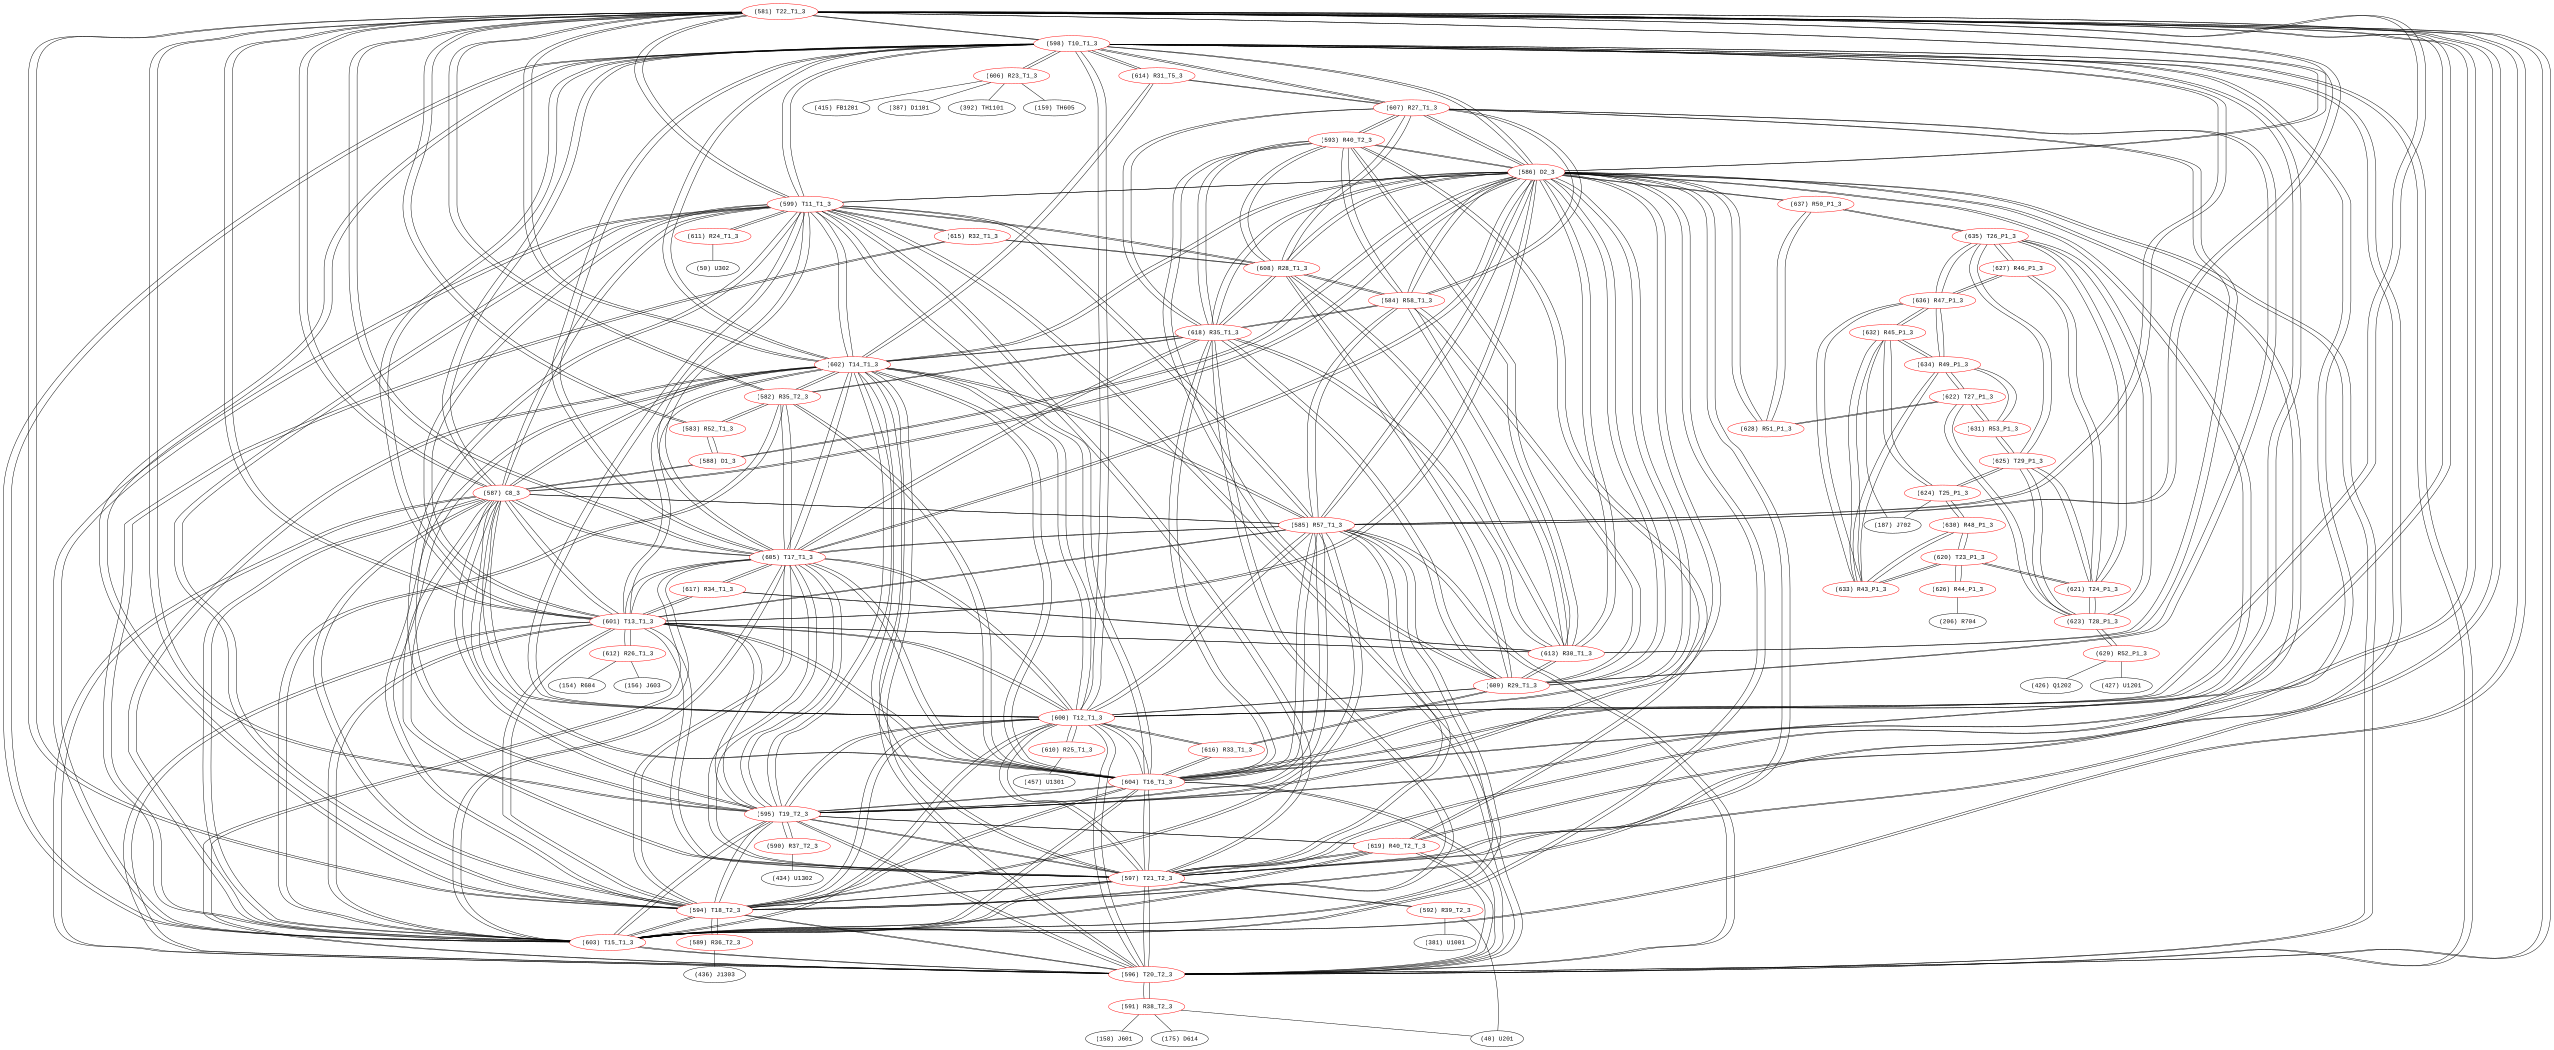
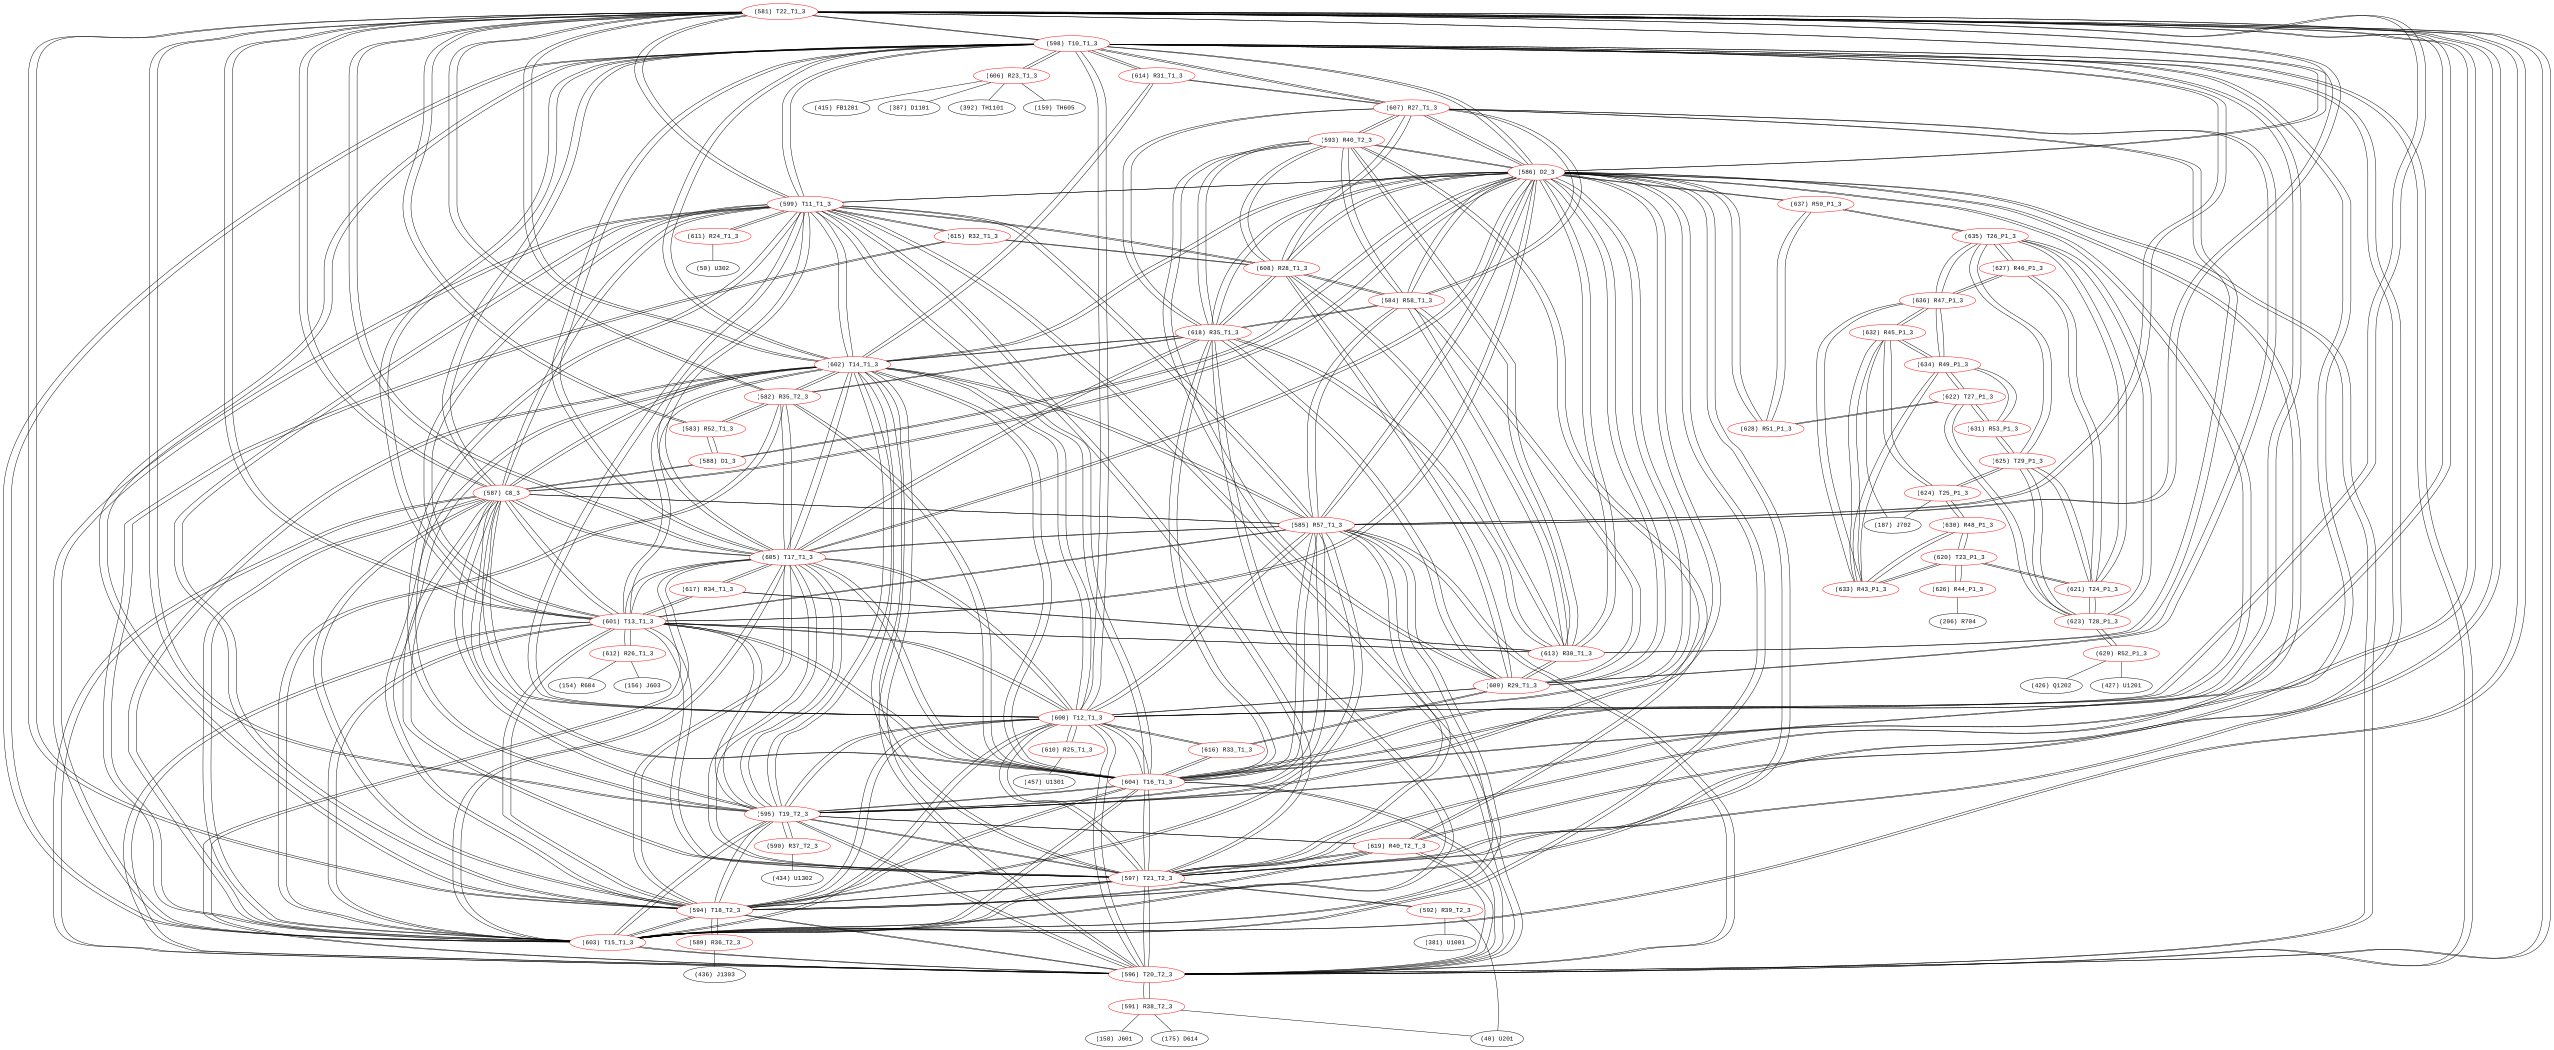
  graph {
    fontname="Liberation Mono"
    node [color=red fontname="Liberation Mono"]
    edge [fontname="Liberation Mono"]
    n1 [label="(581) T22_T1_3"]
    n2 [label="(598) T10_T1_3"]
    n3 [label="(599) T11_T1_3"]
    n4 [label="(600) T12_T1_3"]
    n5 [label="(601) T13_T1_3"]
    n6 [label="(596) T20_T2_3"]
    n7 [label="(602) T14_T1_3"]
    n8 [label="(603) T15_T1_3"]
    n9 [label="(594) T18_T2_3"]
    n10 [label="(597) T21_T2_3"]
    n11 [label="(595) T19_T2_3"]
    n12 [label="(587) C8_3"]
    n13 [label="(604) T16_T1_3"]
    n14 [label="(605) T17_T1_3"]
    n15 [label="(586) D2_3"]
    n16 [label="(585) R57_T1_3"]
    n17 [label="(582) R35_T2_3"]
    n18 [label="(583) R52_T1_3"]
    n19 [label="(619) R40_T2_T_3"]
    n20 [label="(607) R27_T1_3"]
    n21 [label="(606) R23_T1_3"]
-   n22 [label="(614) R31_T5_3"]
+   n22 [label="(614) R31_T1_3"]
    n23 [label="(608) R28_T1_3"]
    n24 [label="(611) R24_T1_3"]
    n25 [label="(615) R32_T1_3"]
    n26 [label="(609) R29_T1_3"]
    n27 [label="(616) R33_T1_3"]
    n28 [label="(610) R25_T1_3"]
    n29 [label="(613) R30_T1_3"]
    n30 [label="(617) R34_T1_3"]
    n31 [label="(612) R26_T1_3"]
    n32 [label="(591) R38_T2_3"]
    n33 [label="(618) R35_T1_3"]
    n34 [label="(589) R36_T2_3"]
    n35 [label="(592) R39_T2_3"]
    n36 [label="(590) R37_T2_3"]
    n37 [label="(588) D1_3"]
    n38 [label="(584) R58_T1_3"]
    n39 [label="(593) R40_T2_3"]
    n40 [label="(628) R51_P1_3"]
    n41 [label="(637) R50_P1_3"]
    n42 [label="(387) D1101" color=""]
    n43 [label="(392) TH1101" color=""]
    n44 [label="(159) TH605" color=""]
    n45 [label="(415) FB1201" color=""]
    n46 [label="(50) U302" color=""]
    n47 [label="(457) U1301" color=""]
    n48 [label="(156) J603" color=""]
    n49 [label="(154) R604" color=""]
    n50 [label="(158) J601" color=""]
    n51 [label="(175) D614" color=""]
    n52 [label="(40) U201" color=""]
    n53 [label="(436) J1303" color=""]
    n54 [label="(381) U1001" color=""]
    n55 [label="(434) U1302" color=""]
    n56 [label="(622) T27_P1_3"]
    n57 [label="(635) T26_P1_3"]
    n58 [label="(634) R49_P1_3"]
    n59 [label="(623) T28_P1_3"]
    n60 [label="(631) R53_P1_3"]
    n61 [label="(621) T24_P1_3"]
    n62 [label="(636) R47_P1_3"]
    n63 [label="(625) T29_P1_3"]
    n64 [label="(627) R46_P1_3"]
    n65 [label="(620) T23_P1_3"]
    n66 [label="(630) R48_P1_3"]
    n67 [label="(633) R43_P1_3"]
    n68 [label="(626) R44_P1_3"]
    n69 [label="(624) T25_P1_3"]
    n70 [label="(632) R45_P1_3"]
    n71 [label="(206) R704" color=""]
    n72 [label="(187) J702" color=""]
    n73 [label="(629) R52_P1_3"]
    n74 [label="(427) U1201" color=""]
    n75 [label="(426) Q1202" color=""]
    n1 -- n2
    n1 -- n3
    n1 -- n4
    n1 -- n5
    n1 -- n6
    n1 -- n7
    n1 -- n8
    n1 -- n9
    n1 -- n10
    n1 -- n11
    n1 -- n12
    n1 -- n13
    n1 -- n14
    n1 -- n15
    n1 -- n16
    n1 -- n17
    n1 -- n18
    n1 -- n19
    n2 -- n1
    n2 -- n3
    n2 -- n4
    n2 -- n5
    n2 -- n6
    n2 -- n7
    n2 -- n8
    n2 -- n9
    n2 -- n10
    n2 -- n11
    n2 -- n12
    n2 -- n13
    n2 -- n14
    n2 -- n15
    n2 -- n16
    n2 -- n20
    n2 -- n21
    n2 -- n22
    n3 -- n1
    n3 -- n2
    n3 -- n4
    n3 -- n5
    n3 -- n6
    n3 -- n7
    n3 -- n8
    n3 -- n9
    n3 -- n10
    n3 -- n11
    n3 -- n12
    n3 -- n13
    n3 -- n14
    n3 -- n15
    n3 -- n16
    n3 -- n23
    n3 -- n24
    n3 -- n25
    n4 -- n1
    n4 -- n2
    n4 -- n3
    n4 -- n5
    n4 -- n6
    n4 -- n7
    n4 -- n8
    n4 -- n9
    n4 -- n10
    n4 -- n11
    n4 -- n12
    n4 -- n13
    n4 -- n14
    n4 -- n15
    n4 -- n16
    n4 -- n26
    n4 -- n27
    n4 -- n28
    n5 -- n1
    n5 -- n2
    n5 -- n3
    n5 -- n4
    n5 -- n6
    n5 -- n7
    n5 -- n8
    n5 -- n9
    n5 -- n10
    n5 -- n11
    n5 -- n12
    n5 -- n13
    n5 -- n14
    n5 -- n15
    n5 -- n16
    n5 -- n29
    n5 -- n30
    n5 -- n31
    n6 -- n1
    n6 -- n2
    n6 -- n3
    n6 -- n4
    n6 -- n5
    n6 -- n7
    n6 -- n8
    n6 -- n9
    n6 -- n10
    n6 -- n11
    n6 -- n12
    n6 -- n13
    n6 -- n14
    n6 -- n15
    n6 -- n16
    n6 -- n19
    n6 -- n32
    n7 -- n1
    n7 -- n2
    n7 -- n3
    n7 -- n4
    n7 -- n5
    n7 -- n6
    n7 -- n8
    n7 -- n9
    n7 -- n10
    n7 -- n11
    n7 -- n12
    n7 -- n13
    n7 -- n14
    n7 -- n15
    n7 -- n16
    n7 -- n17
    n7 -- n22
    n7 -- n33
    n8 -- n1
    n8 -- n2
    n8 -- n3
    n8 -- n4
    n8 -- n5
    n8 -- n6
    n8 -- n7
    n8 -- n9
    n8 -- n10
    n8 -- n11
    n8 -- n12
    n8 -- n13
    n8 -- n14
    n8 -- n15
    n8 -- n16
    n8 -- n17
    n8 -- n25
    n8 -- n33
    n9 -- n1
    n9 -- n2
    n9 -- n3
    n9 -- n4
    n9 -- n5
    n9 -- n6
    n9 -- n7
    n9 -- n8
    n9 -- n10
    n9 -- n11
    n9 -- n12
    n9 -- n13
    n9 -- n14
    n9 -- n15
    n9 -- n16
    n9 -- n19
    n9 -- n34
    n10 -- n1
    n10 -- n2
    n10 -- n3
    n10 -- n4
    n10 -- n5
    n10 -- n6
    n10 -- n7
    n10 -- n8
    n10 -- n9
    n10 -- n11
    n10 -- n12
    n10 -- n13
    n10 -- n14
    n10 -- n15
    n10 -- n16
    n10 -- n19
    n10 -- n35
    n11 -- n1
    n11 -- n2
    n11 -- n3
    n11 -- n4
    n11 -- n5
    n11 -- n6
    n11 -- n7
    n11 -- n8
    n11 -- n9
    n11 -- n10
    n11 -- n12
    n11 -- n13
    n11 -- n14
    n11 -- n15
    n11 -- n16
    n11 -- n19
    n11 -- n36
    n12 -- n1
    n12 -- n2
    n12 -- n3
    n12 -- n4
    n12 -- n5
    n12 -- n6
    n12 -- n7
    n12 -- n8
    n12 -- n9
    n12 -- n10
    n12 -- n11
    n12 -- n13
    n12 -- n14
    n12 -- n15
    n12 -- n16
    n12 -- n37
    n13 -- n1
    n13 -- n2
    n13 -- n3
    n13 -- n4
    n13 -- n5
    n13 -- n6
    n13 -- n7
    n13 -- n8
    n13 -- n9
    n13 -- n10
    n13 -- n11
    n13 -- n12
    n13 -- n14
    n13 -- n15
    n13 -- n16
    n13 -- n17
    n13 -- n27
    n13 -- n33
    n14 -- n1
    n14 -- n2
    n14 -- n3
    n14 -- n4
    n14 -- n5
    n14 -- n6
    n14 -- n7
    n14 -- n8
    n14 -- n9
    n14 -- n10
    n14 -- n11
    n14 -- n12
    n14 -- n13
    n14 -- n15
    n14 -- n16
    n14 -- n17
    n14 -- n30
    n14 -- n33
    n15 -- n1
    n15 -- n2
    n15 -- n3
    n15 -- n4
    n15 -- n5
    n15 -- n6
    n15 -- n7
    n15 -- n8
    n15 -- n9
    n15 -- n10
    n15 -- n11
    n15 -- n12
    n15 -- n13
    n15 -- n14
    n15 -- n16
    n15 -- n20
    n15 -- n23
    n15 -- n26
    n15 -- n29
    n15 -- n33
    n15 -- n37
    n15 -- n38
    n15 -- n39
    n15 -- n40
    n15 -- n41
    n16 -- n1
    n16 -- n2
    n16 -- n3
    n16 -- n4
    n16 -- n5
    n16 -- n6
    n16 -- n7
    n16 -- n8
    n16 -- n9
    n16 -- n10
    n16 -- n11
    n16 -- n12
    n16 -- n13
    n16 -- n14
    n16 -- n15
    n16 -- n38
    n17 -- n1
    n17 -- n7
    n17 -- n8
    n17 -- n13
    n17 -- n14
    n17 -- n18
    n17 -- n33
    n18 -- n1
    n18 -- n17
    n18 -- n37
    n19 -- n1
    n19 -- n6
    n19 -- n9
    n19 -- n10
    n19 -- n11
    n19 -- n39
    n20 -- n2
    n20 -- n15
    n20 -- n22
    n20 -- n23
    n20 -- n26
    n20 -- n29
    n20 -- n33
    n20 -- n38
    n20 -- n39
    n21 -- n2
    n21 -- n42
    n21 -- n43
    n21 -- n44
    n21 -- n45
    n22 -- n2
    n22 -- n7
    n22 -- n20
    n23 -- n3
    n23 -- n15
    n23 -- n20
    n23 -- n25
    n23 -- n26
    n23 -- n29
    n23 -- n33
    n23 -- n38
    n23 -- n39
    n24 -- n3
    n24 -- n46
    n25 -- n3
    n25 -- n8
    n25 -- n23
    n26 -- n4
    n26 -- n15
    n26 -- n20
    n26 -- n23
    n26 -- n27
    n26 -- n29
    n26 -- n33
    n26 -- n38
    n26 -- n39
    n27 -- n4
    n27 -- n13
    n27 -- n26
    n28 -- n4
    n28 -- n47
    n29 -- n5
    n29 -- n15
    n29 -- n20
    n29 -- n23
    n29 -- n26
    n29 -- n30
    n29 -- n33
    n29 -- n38
    n29 -- n39
    n30 -- n5
    n30 -- n14
    n30 -- n29
    n31 -- n5
    n31 -- n48
    n31 -- n49
    n32 -- n6
    n32 -- n50
    n32 -- n51
    n32 -- n52
    n33 -- n7
    n33 -- n8
    n33 -- n13
    n33 -- n14
    n33 -- n15
    n33 -- n17
    n33 -- n20
    n33 -- n23
    n33 -- n26
    n33 -- n29
    n33 -- n38
    n33 -- n39
    n34 -- n9
    n34 -- n53
    n35 -- n10
    n35 -- n52
    n35 -- n54
    n36 -- n11
    n36 -- n55
    n37 -- n12
    n37 -- n15
    n37 -- n18
    n38 -- n15
    n38 -- n16
    n38 -- n20
    n38 -- n23
    n38 -- n26
    n38 -- n29
    n38 -- n33
    n38 -- n39
    n39 -- n15
    n39 -- n19
    n39 -- n20
    n39 -- n23
    n39 -- n26
    n39 -- n29
    n39 -- n33
    n39 -- n38
    n40 -- n15
    n40 -- n41
    n40 -- n56
    n41 -- n15
    n41 -- n40
    n41 -- n57
    n56 -- n40
    n56 -- n58
    n56 -- n59
    n56 -- n60
    n57 -- n41
    n57 -- n59
    n57 -- n61
    n57 -- n62
    n57 -- n63
    n57 -- n64
    n58 -- n56
    n58 -- n60
    n58 -- n62
    n58 -- n67
    n58 -- n70
    n59 -- n56
    n59 -- n57
    n59 -- n61
    n59 -- n63
    n59 -- n73
    n60 -- n56
    n60 -- n58
    n60 -- n63
    n61 -- n57
    n61 -- n59
    n61 -- n63
    n61 -- n64
    n61 -- n65
    n62 -- n57
    n62 -- n58
    n62 -- n64
    n62 -- n67
    n62 -- n70
    n63 -- n57
    n63 -- n59
    n63 -- n60
    n63 -- n61
    n63 -- n69
    n64 -- n57
    n64 -- n61
    n64 -- n62
    n65 -- n61
    n65 -- n66
    n65 -- n67
    n65 -- n68
    n66 -- n65
    n66 -- n67
    n66 -- n69
    n67 -- n58
    n67 -- n62
    n67 -- n65
    n67 -- n66
    n67 -- n70
    n68 -- n65
    n68 -- n71
    n69 -- n63
    n69 -- n66
    n69 -- n70
    n69 -- n72
    n70 -- n58
    n70 -- n62
    n70 -- n67
    n70 -- n69
    n70 -- n72
    n73 -- n59
    n73 -- n74
    n73 -- n75
  }
